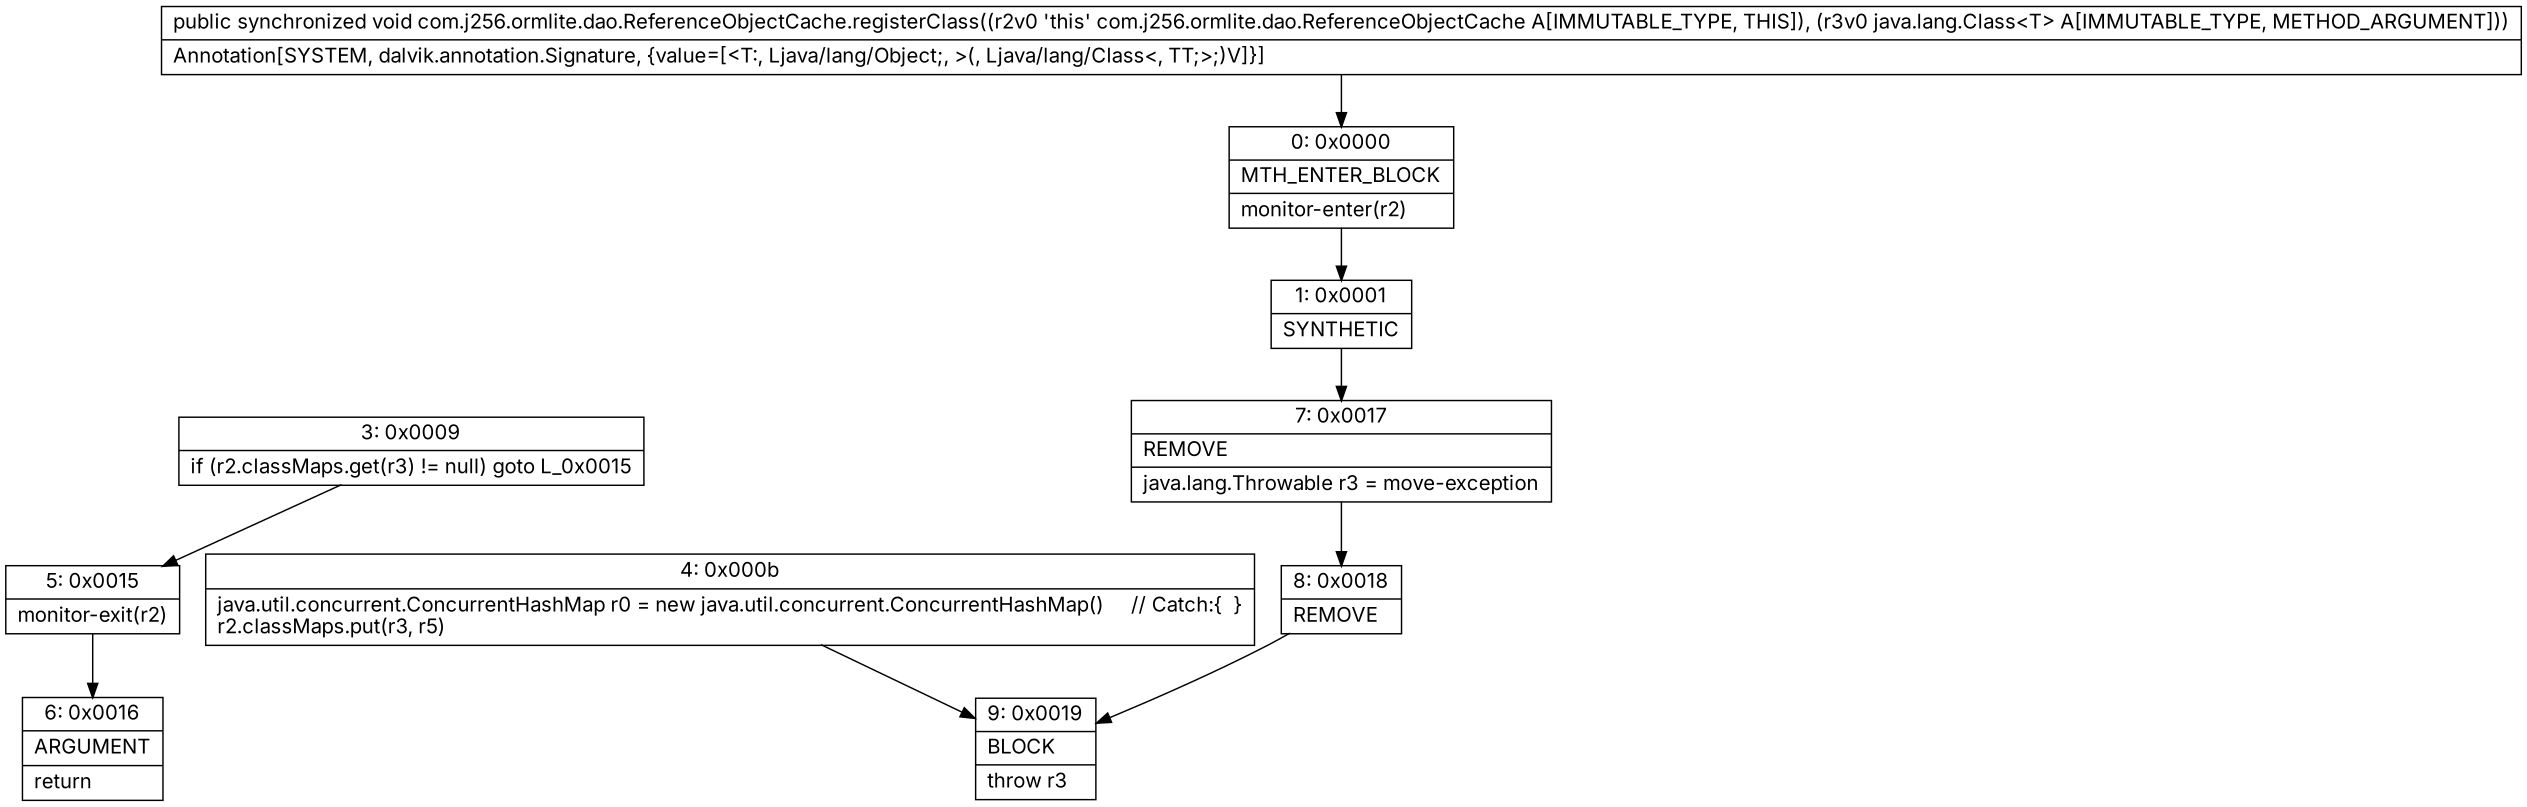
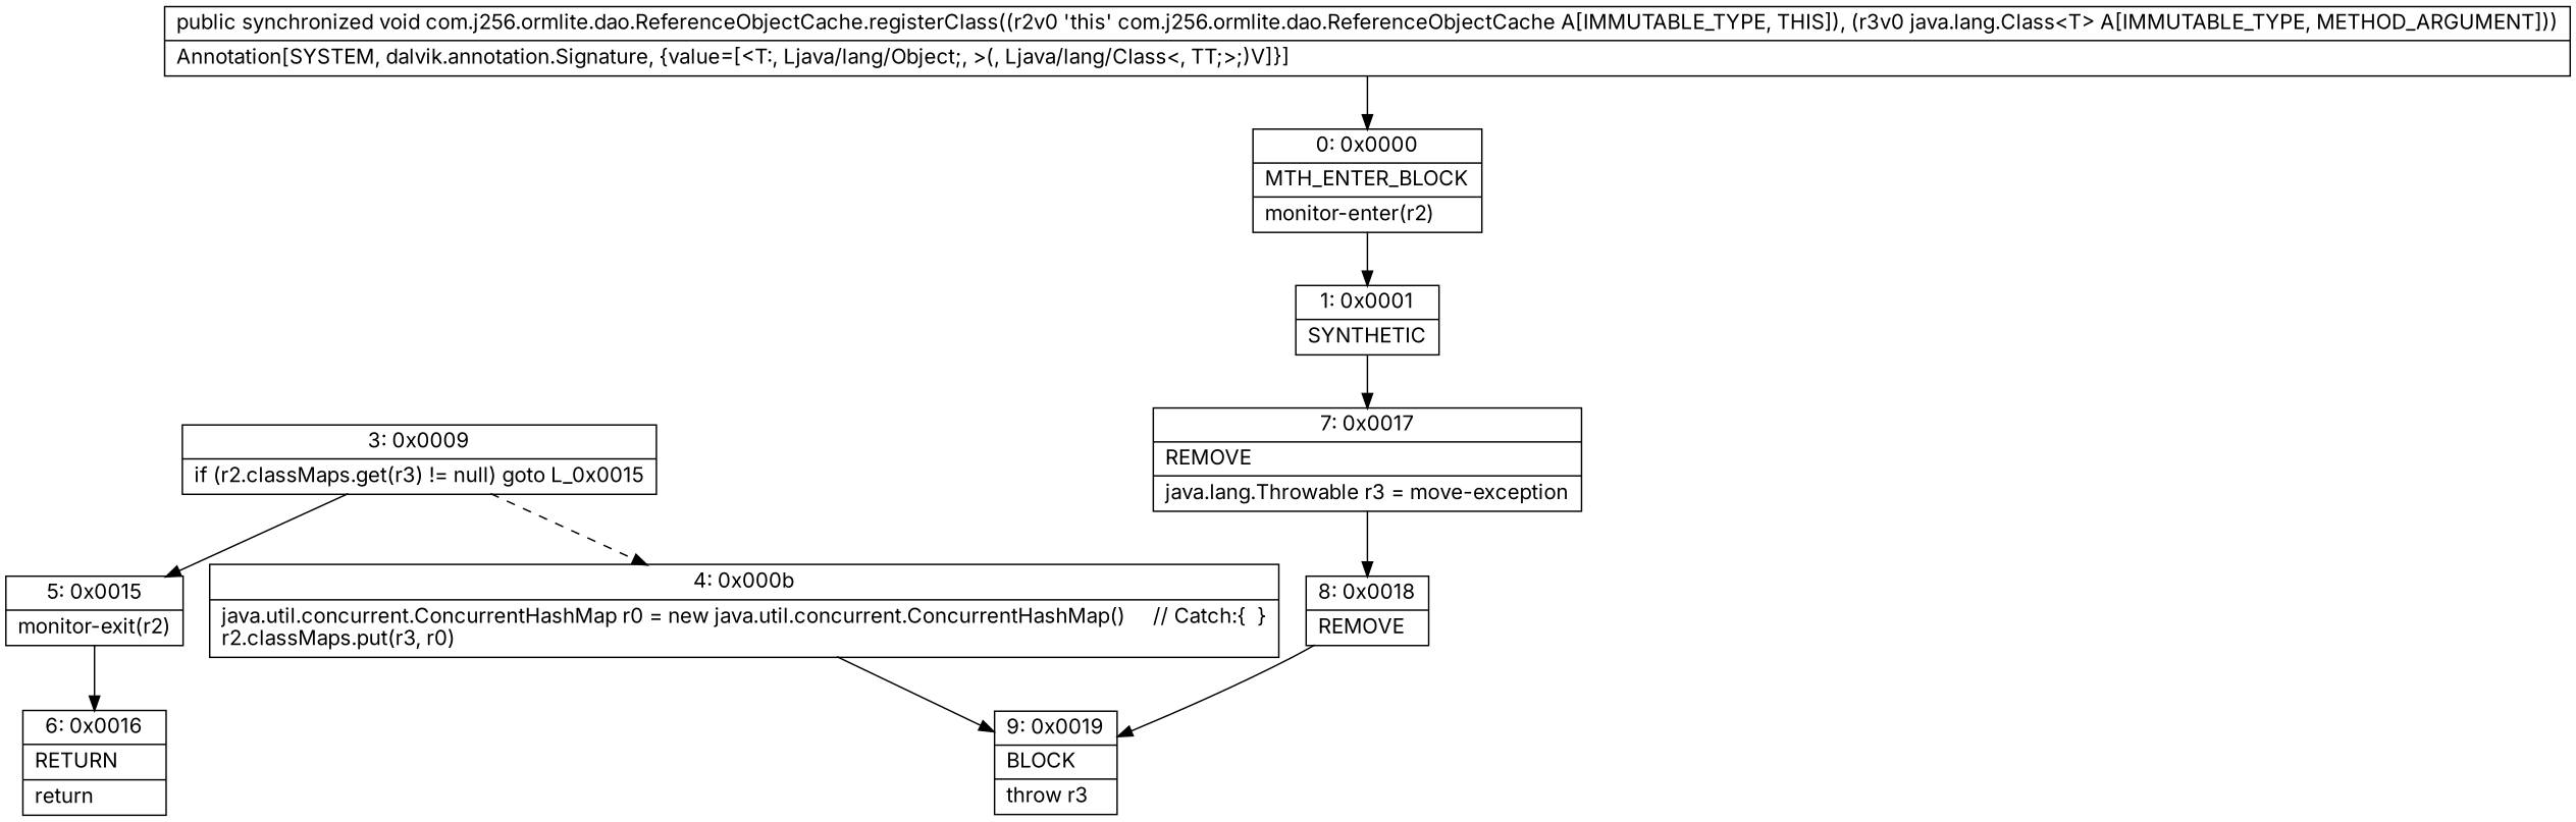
  digraph {
    fontname=Inter
    node [fontname=Inter shape=record]
    edge [fontname=Inter]
    n1 [label="{0\:\ 0x0000|MTH_ENTER_BLOCK\l|monitor\-enter(r2)\l}"]
    n2 [label="{1\:\ 0x0001|SYNTHETIC\l}"]
    n3 [label="{7\:\ 0x0017|REMOVE\l|java.lang.Throwable r3 = move\-exception\l}"]
    n4 [label="{8\:\ 0x0018|REMOVE\l}"]
    n5 [label="{3\:\ 0x0009|if (r2.classMaps.get(r3) != null) goto L_0x0015\l}"]
-   n6 [label="{4\:\ 0x000b|java.util.concurrent.ConcurrentHashMap r0 = new java.util.concurrent.ConcurrentHashMap()     \/\/ Catch:\{  \}\lr2.classMaps.put(r3, r5)\l}"]
+   n6 [label="{4\:\ 0x000b|java.util.concurrent.ConcurrentHashMap r0 = new java.util.concurrent.ConcurrentHashMap()     \/\/ Catch:\{  \}\lr2.classMaps.put(r3, r0)\l}"]
    n7 [label="{5\:\ 0x0015|monitor\-exit(r2)\l}"]
    n8 [label="{9\:\ 0x0019|BLOCK\l|throw r3\l}"]
-   n9 [label="{6\:\ 0x0016|ARGUMENT\l|return\l}"]
+   n9 [label="{6\:\ 0x0016|RETURN\l|return\l}"]
    n10 [label="{public synchronized void com.j256.ormlite.dao.ReferenceObjectCache.registerClass((r2v0 'this' com.j256.ormlite.dao.ReferenceObjectCache A[IMMUTABLE_TYPE, THIS]), (r3v0 java.lang.Class\<T\> A[IMMUTABLE_TYPE, METHOD_ARGUMENT]))  | Annotation[SYSTEM, dalvik.annotation.Signature, \{value=[\<T:, Ljava\/lang\/Object;, \>(, Ljava\/lang\/Class\<, TT;\>;)V]\}]\l}"]
    n1 -> n2
    n2 -> n3
    n3 -> n4
    n4 -> n8
+   n5 -> n6 [style=dashed]
    n5 -> n7
    n6 -> n8
    n7 -> n9
    n10 -> n1
  }
